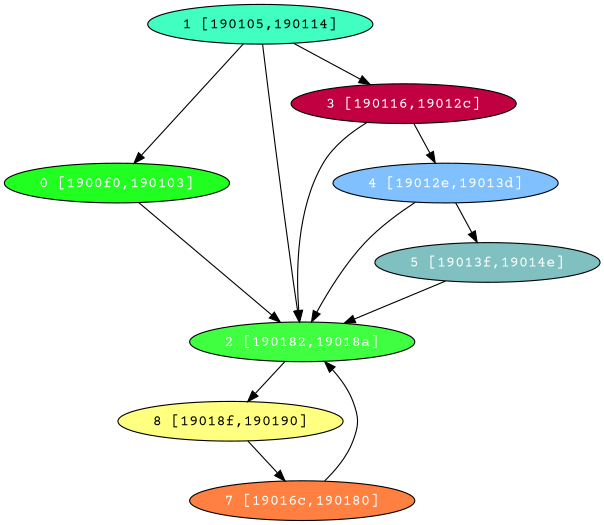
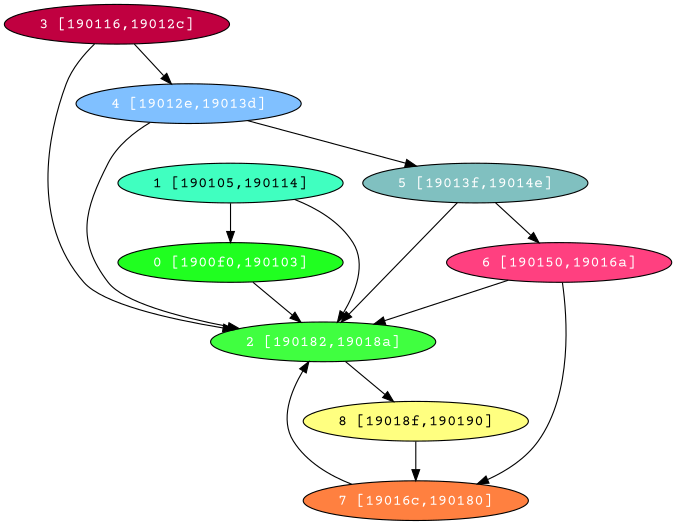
  digraph {
    fontname="Courier Prime"
    node [fontcolor="#ffffff" fontname="Courier Prime" shape=oval style=filled]
    edge [fontname="Courier Prime"]
    n1 [fillcolor="#20FF20" label="0 [1900f0,190103]"]
    n2 [fillcolor="#40FF40" label="2 [190182,19018a]"]
    n3 [fillcolor="#40FFC0" fontcolor="#000000" label="1 [190105,190114]"]
    n4 [fillcolor="#C00040" label="3 [190116,19012c]"]
    n5 [fillcolor="#FFFF80" fontcolor="#000000" label="8 [19018f,190190]"]
    n6 [fillcolor="#80C0FF" label="4 [19012e,19013d]"]
    n7 [fillcolor="#FF8040" label="7 [19016c,190180]"]
    n8 [fillcolor="#80C0C0" label="5 [19013f,19014e]"]
+   n9 [fillcolor="#FF4080" label="6 [190150,19016a]"]
    n1 -> n2
    n2 -> n5
    n3 -> n1
    n3 -> n2
-   n3 -> n4
    n4 -> n2
    n4 -> n6
    n5 -> n7
    n6 -> n2
    n6 -> n8
    n7 -> n2
    n8 -> n2
+   n8 -> n9
+   n9 -> n2
+   n9 -> n7
  }
